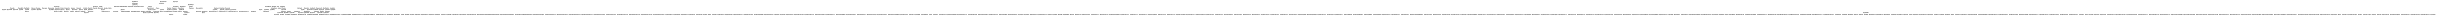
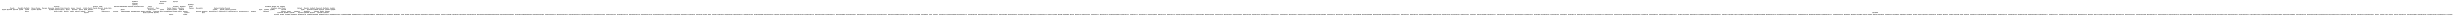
  digraph {
    rankdir=BT
    node [color=black shape=box style=solid]
    edge [arrowhead=open arrowtail=none]
    n1 [label="sha.projects"]
    n2 [label="taiga.projects.admin"]
    n3 [label="taiga.projects.apps"]
    n4 [label="taiga.projects.issues.apps"]
    n5 [label="taiga.projects.likes.admin"]
    n6 [label="taiga.projects.notifications.admin"]
    n7 [label="taiga.projects.tasks.apps"]
    n8 [label="taiga.projects.userstories.apps"]
    n9 [label="taiga.projects.tagging"]
    n10 [label="taiga.projects.custom_attributes"]
    n11 [label="taiga.projects.api"]
    n12 [label="taiga.projects.epics.models"]
    n13 [label="taiga.projects.history.mixins"]
    n14 [label="taiga.projects.issues.models"]
    n15 [label="taiga.projects.likes.mixins.viewsets"]
    n16 [label="taiga.projects.mixins.on_destroy"]
    n17 [label="taiga.projects.mixins.ordering"]
    n18 [label="taiga.projects.notifications.apps"]
    n19 [label="taiga.projects.notifications.choices"]
    n20 [label="taiga.projects.notifications.mixins"]
    n21 [label="taiga.projects.signals"]
    n22 [label="taiga.projects.tagging.api"]
    n23 [label="taiga.projects.tasks.models"]
    n24 [label="taiga.projects.userstories.models"]
    n25 [label="taiga.projects.userstories.services"]
    n26 [label="taiga.projects.occ"]
    n27 [label="taiga.projects.mixins.blocked"]
    n28 [label="taiga.projects.tagging.models"]
    n29 [label="taiga.projects.notifications"]
    n30 [label="taiga.projects.history.services"]
    n31 [label="taiga.projects.due_dates.models"]
    n32 [label="taiga.projects.likes"]
    n33 [label="taiga.projects.services.bulk_update_order"]
    n34 [label="taiga.projects.models"]
    n35 [label="taiga.projects.notifications.serializers"]
    n36 [label="taiga.projects.userstories"]
    n37 [label="taiga.projects.notifications.services"]
    n38 [label="taiga.projects.notifications.utils"]
    n39 [label="taiga.projects.services"]
    n40 [label="taiga.projects.votes.utils"]
    n41 [label="taiga.projects.milestones.models"]
    n42 [label="taiga.projects.milestones"]
    n43 [label="taiga.projects.attachments"]
    n44 [label="taiga.projects.attachments.admin"]
    n45 [label="taiga.projects.attachments.api"]
    n46 [label="taiga.userstories.attachments.apps"]
    n47 [label="taiga.projects.attachments.migrations"]
    n48 [label="taiga.projects.attachments.migrations.0001_initial"]
    n49 [label="taiga.projects.attachments.migrations.0002_add_size_and_name_fields"]
    n50 [label="taiga.projects.attachments.migrations.0003_auto_20150114_0954"]
    n51 [label="taiga.projects.attachments.migrations.0004_auto_20150508_1141"]
    n52 [label="taiga.projects.attachments.migrations.0005_attachment_sha1"]
    n53 [label="taiga.projects.attachments.migrations.0006_auto_20160617_1233"]
    n54 [label="taiga.projects.attachments.migrations.0007_attachment_from_comment"]
    n55 [label="taiga.projects.attachments.migrations.0008_auto_20170201_1053"]
    n56 [label="taiga.projects.attachments.models"]
    n57 [label="taiga.projects.attachments.permissions"]
    n58 [label="taiga.projects.attachments.serializers"]
    n59 [label="taiga.projects.attachments.services"]
    n60 [label="taiga.projects.attachments.utils"]
    n61 [label="taiga.projects.attachments.validators"]
    n62 [label="taiga.projects.choices"]
    n63 [label="taiga.projects.contact"]
    n64 [label="taiga.projects.contact.admin"]
    n65 [label="taiga.projects.contact.api"]
    n66 [label="taiga.projects.contact.migrations"]
    n67 [label="taiga.projects.contact.migrations.0001_initial"]
    n68 [label="taiga.projects.contact.models"]
    n69 [label="taiga.projects.contact.permissions"]
    n70 [label="taiga.projects.contact.services"]
    n71 [label="taiga.projects.contact.validators"]
    n72 [label="taiga.projects.custom_attributes.admin"]
    n73 [label="taiga.projects.custom_attributes.api"]
    n74 [label="taiga.projects.occ.mixins"]
    n75 [label="taiga.projects.custom_attributes.choices"]
    n76 [label="taiga.projects.custom_attributes.migrations"]
    n77 [label="taiga.projects.custom_attributes.migrations.0001_initial"]
    n78 [label="taiga.projects.custom_attributes.migrations.0002_issuecustomattributesvalues_taskcustomattributesvalues_userstorycustomattributesvalues"]
    n79 [label="taiga.projects.custom_attributes.migrations.0003_triggers_on_delete_customattribute"]
    n80 [label="taiga.projects.custom_attributes.migrations.0004_create_empty_customattributesvalues_for_existen_object"]
    n81 [label="taiga.projects.custom_attributes.migrations.0005_auto_20150505_1639"]
    n82 [label="taiga.projects.custom_attributes.migrations.0006_auto_20151014_1645"]
    n83 [label="taiga.projects.custom_attributes.migrations.0007_auto_20160208_1751"]
    n84 [label="taiga.projects.custom_attributes.migrations.0008_auto_20160728_0540"]
    n85 [label="taiga.projects.custom_attributes.migrations.0009_auto_20160728_1002"]
    n86 [label="taiga.projects.custom_attributes.migrations.0010_auto_20160928_0540"]
    n87 [label="taiga.projects.custom_attributes.migrations.0011_json_to_jsonb"]
    n88 [label="taiga.projects.custom_attributes.migrations.0012_auto_20161201_1628"]
    n89 [label="taiga.projects.custom_attributes.migrations.0013_auto_20181022_1624"]
    n90 [label="taiga.projects.custom_attributes.migrations.0014_auto_20181025_0711"]
    n91 [label="taiga.projects.custom_attributes.migrations.0015_auto_20200615_0811"]
    n92 [label="taiga.projects.custom_attributes.models"]
    n93 [label="taiga.projects.custom_attributes.permissions"]
    n94 [label="taiga.projects.custom_attributes.serializers"]
    n95 [label="taiga.projects.custom_attributes.services"]
    n96 [label="taiga.projects.custom_attributes.signals"]
    n97 [label="taiga.projects.custom_attributes.validators"]
    n98 [label="taiga.projects.due_dates"]
    n99 [label="taiga.projects.due_dates.serializers"]
    n100 [label="taiga.projects.epics"]
    n101 [label="taiga.projects.epics.admin"]
    n102 [label="taiga.projects.votes.admin"]
    n103 [label="taiga.projects.epics.api"]
    n104 [label="taiga.projects.mixins.by_ref"]
    n105 [label="taiga.projects.votes.mixins.viewsets"]
    n106 [label="taiga.projects.epics.apps"]
    n107 [label="taiga.projects.votes"]
    n108 [label="taiga.projects.epics.migrations"]
    n109 [label="taiga.projects.epics.migrations.0001_initial"]
    n110 [label="taiga.projects.epics.migrations.0002_epic_color"]
    n111 [label="taiga.projects.epics.migrations.0003_auto_20160901_1021"]
    n112 [label="taiga.projects.epics.migrations.0004_auto_20160928_0540"]
    n113 [label="taiga.projects.epics.migrations.0005_epic_external_reference"]
    n114 [label="taiga.projects.epics.migrations.0006_auto_20200615_0811"]
    n115 [label="taiga.projects.epics.permissions"]
    n116 [label="taiga.projects.epics.serializers"]
    n117 [label="taiga.projects.mixins.serializers"]
    n118 [label="taiga.projects.tagging.serializers"]
    n119 [label="taiga.projects.votes.mixins.serializers"]
    n120 [label="taiga.projects.epics.services"]
    n121 [label="taiga.projects.filters"]
    n122 [label="taiga.projects.services.stats"]
    n123 [label="taiga.projects.services.invitations"]
    n124 [label="taiga.projects.services.logo"]
    n125 [label="taiga.projects.services.members"]
    n126 [label="taiga.projects.services.modules_config"]
    n127 [label="taiga.projects.services.projects"]
    n128 [label="taiga.projects.services.transfer"]
    n129 [label="taiga.projects.epics.utils"]
    n130 [label="taiga.projects.epics.validators"]
    n131 [label="taiga.projects.mixins.validators"]
    n132 [label="taiga.projects.notifications.validators"]
    n133 [label="taiga.projects.tagging.fields"]
    n134 [label="taiga.projects.validators"]
    n135 [label="taiga.projects.history"]
    n136 [label="taiga.projects.history.api"]
    n137 [label="taiga.projects.history.choices"]
    n138 [label="taiga.projects.history.freeze_impl"]
    n139 [label="taiga.projects.history.migrations"]
    n140 [label="taiga.projects.history.migrations.0001_initial"]
    n141 [label="taiga.projects.history.migrations.0002_auto_20140916_0936"]
    n142 [label="taiga.projects.history.migrations.0003_auto_20140917_1405"]
    n143 [label="taiga.projects.history.migrations.0004_historyentry_is_hidden"]
    n144 [label="taiga.projects.history.migrations.0005_auto_20141120_1119"]
    n145 [label="taiga.projects.history.migrations.0006_fix_json_field_not_null"]
    n146 [label="taiga.projects.history.migrations.0007_set_bloked_note_and_is_blocked_in_snapshots"]
    n147 [label="taiga.projects.history.models"]
    n148 [label="taiga.projects.history.migrations.0008_auto_20150508_1028"]
    n149 [label="taiga.projects.history.migrations.0009_auto_20160512_1110"]
    n150 [label="taiga.projects.history.migrations.0010_historyentry_project"]
    n151 [label="taiga.projects.history.migrations.0011_auto_20160629_1036"]
    n152 [label="taiga.projects.history.migrations.0012_auto_20160629_1036"]
    n153 [label="taiga.projects.history.migrations.0013_historyentry_values_diff_cache"]
    n154 [label="taiga.projects.history.migrations.0014_json_to_jsonb"]
    n155 [label="taiga.projects.history.permissions"]
    n156 [label="taiga.projects.history.serializers"]
    n157 [label="taiga.projects.history.templatetags"]
    n158 [label="taiga.projects.history.templatetags.functions"]
    n159 [label="taiga.projects.history.utils"]
    n160 [label="taiga.projects.issues"]
    n161 [label="taiga.projects.issues.admin"]
    n162 [label="taiga.projects.issues.api"]
    n163 [label="taiga.projects.issues.utils"]
    n164 [label="taiga.projects.mixins.promote"]
    n165 [label="taiga.projects.services.promote"]
    n166 [label="taiga.projects.issues.migrations"]
    n167 [label="taiga.projects.issues.migrations.0001_initial"]
    n168 [label="taiga.projects.issues.migrations.0002_issue_external_reference"]
    n169 [label="taiga.projects.issues.migrations.0003_auto_20141210_1108"]
    n170 [label="taiga.projects.issues.migrations.0004_auto_20150114_0954"]
    n171 [label="taiga.projects.issues.migrations.0005_auto_20150623_1923"]
    n172 [label="taiga.projects.issues.migrations.0006_remove_issue_watchers"]
    n173 [label="taiga.projects.issues.migrations.0007_auto_20160614_1201"]
    n174 [label="taiga.projects.issues.migrations.0008_add_due_date"]
    n175 [label="taiga.projects.issues.migrations.0009_auto_20200615_0811"]
    n176 [label="taiga.projects.issues.permissions"]
    n177 [label="taiga.projects.issues.serializers"]
    n178 [label="taiga.projects.issues.services"]
    n179 [label="taiga.projects.issues.signals"]
    n180 [label="taiga.projects.issues.validators"]
    n181 [label="taiga.projects.settings.api"]
    n182 [label="taiga.projects.likes.migrations"]
    n183 [label="taiga.projects.likes.migrations.0001_initial"]
    n184 [label="taiga.projects.likes.migrations.0002_auto_20151130_2230"]
    n185 [label="taiga.projects.likes.mixins"]
    n186 [label="taiga.projects.likes.models"]
    n187 [label="taiga.projects.likes.serializers"]
    n188 [label="taiga.projects.likes.services"]
    n189 [label="taiga.projects.management"]
    n190 [label="taiga.projects.management.commands"]
    n191 [label="taiga.projects.management.commands.block_user_projects"]
    n192 [label="taiga.projects.management.commands.change_project_slug"]
    n193 [label="taiga.projects.management.commands.sample_data"]
    n194 [label="taiga.projects.votes.services"]
    n195 [label="taiga.projects.wiki.models"]
    n196 [label="taiga.projects.votes.models"]
    n197 [label="taiga.projects.migrations"]
    n198 [label="taiga.projects.migrations.0001_initial"]
    n199 [label="taiga.projects.migrations.0002_auto_20140903_0920"]
    n200 [label="taiga.projects.migrations.0003_auto_20140913_1710"]
    n201 [label="taiga.projects.migrations.0004_auto_20141002_2337"]
    n202 [label="taiga.projects.migrations.0005_membership_invitation_extra_text"]
    n203 [label="taiga.projects.migrations.0006_auto_20141029_1040"]
    n204 [label="taiga.projects.migrations.0007_auto_20141024_1011"]
    n205 [label="taiga.projects.migrations.0008_auto_20141024_1012"]
    n206 [label="taiga.projects.migrations.0009_auto_20141024_1037"]
    n207 [label="taiga.projects.migrations.0010_project_modules_config"]
    n208 [label="taiga.projects.migrations.0011_auto_20141028_2057"]
    n209 [label="taiga.projects.migrations.0012_auto_20141210_1009"]
    n210 [label="taiga.projects.migrations.0013_auto_20141210_1040"]
    n211 [label="taiga.projects.migrations.0014_userstorystatus_is_archived"]
    n212 [label="taiga.projects.migrations.0015_auto_20141230_1212"]
+   n213 [label="taiga.projects.migrations.0016_fix_json_field_not_null"]
    n214 [label="taiga.projects.migrations.0017_fix_is_private_for_projects"]
    n215 [label="taiga.projects.migrations.0018_auto_20150219_1606"]
    n216 [label="taiga.projects.migrations.0019_auto_20150311_0821"]
    n217 [label="taiga.projects.migrations.0020_membership_user_order"]
    n218 [label="taiga.projects.migrations.0021_auto_20150504_1524"]
    n219 [label="taiga.projects.migrations.0022_auto_20150701_0924"]
    n220 [label="taiga.projects.migrations.0023_auto_20150721_1511"]
    n221 [label="taiga.projects.migrations.0024_auto_20150810_1247"]
    n222 [label="taiga.projects.migrations.0025_auto_20150901_1600"]
    n223 [label="taiga.projects.migrations.0026_auto_20150911_1237"]
    n224 [label="taiga.projects.migrations.0027_auto_20150916_1302"]
    n225 [label="taiga.projects.migrations.0028_project_is_featured"]
    n226 [label="taiga.projects.migrations.0029_project_is_looking_for_people"]
    n227 [label="taiga.projects.migrations.0030_auto_20151128_0757"]
    n228 [label="taiga.projects.migrations.0031_project_logo"]
    n229 [label="taiga.projects.migrations.0032_auto_20151202_1151"]
    n230 [label="taiga.projects.migrations.0033_text_search_indexes"]
    n231 [label="taiga.projects.migrations.0034_project_looking_for_people_note"]
    n232 [label="taiga.projects.migrations.0035_project_blocked_code"]
    n233 [label="taiga.projects.migrations.0036_project_transfer_token"]
    n234 [label="taiga.projects.migrations.0037_auto_20160208_1751"]
    n235 [label="taiga.projects.migrations.0038_auto_20160215_1133"]
    n236 [label="taiga.projects.migrations.0039_auto_20160322_1157"]
    n237 [label="taiga.projects.migrations.0040_remove_memberships_of_cancelled_users_acounts"]
    n238 [label="taiga.projects.migrations.0041_auto_20160519_1058"]
    n239 [label="taiga.projects.migrations.0042_auto_20160525_0911"]
    n240 [label="taiga.projects.migrations.0043_auto_20160530_1004"]
    n241 [label="taiga.projects.migrations.0044_auto_20160531_1150"]
    n242 [label="taiga.projects.migrations.0045_merge"]
    n243 [label="taiga.projects.migrations.0046_triggers_to_update_tags_colors"]
    n244 [label="taiga.projects.migrations.0047_auto_20160614_1201"]
    n245 [label="taiga.projects.migrations.0048_auto_20160615_1508"]
    n246 [label="taiga.projects.migrations.0049_auto_20160629_1443"]
    n247 [label="taiga.projects.migrations.0050_project_epics_csv_uuid"]
    n248 [label="taiga.projects.migrations.0051_auto_20160729_0802"]
    n249 [label="taiga.projects.migrations.0052_epic_status"]
    n250 [label="taiga.projects.migrations.0053_auto_20160927_0741"]
    n251 [label="taiga.projects.migrations.0054_auto_20160928_0540"]
    n252 [label="taiga.projects.migrations.0055_json_to_jsonb"]
    n253 [label="taiga.projects.migrations.0056_auto_20161110_1518"]
    n254 [label="taiga.projects.migrations.0057_auto_20161129_0945"]
    n255 [label="taiga.projects.migrations.0058_auto_20161215_1347"]
    n256 [label="taiga.projects.migrations.0059_auto_20170116_1633"]
    n257 [label="taiga.projects.migrations.0060_auto_20180614_1338"]
    n258 [label="taiga.projects.migrations.0061_auto_20180918_1355"]
    n259 [label="taiga.projects.migrations.0062_auto_20190826_0920"]
    n260 [label="taiga.projects.migrations.0063_auto_20200615_0811"]
    n261 [label="taiga.projects.migrations.0064_swimlane"]
    n262 [label="taiga.projects.migrations.0065_swimlaneuserstorystatus"]
    n263 [label="taiga.projects.migrations.0066_project_default_swimlane"]
    n264 [label="taiga.projects.migrations.0067_auto_20201230_1237"]
    n265 [label="taiga.projects.milestones.admin"]
    n266 [label="taiga.projects.milestones.api"]
    n267 [label="taiga.projects.tasks.validators"]
    n268 [label="taiga.projects.milestones.apps"]
    n269 [label="taiga.projects.milestones.migrations"]
    n270 [label="taiga.projects.milestones.migrations.0001_initial"]
    n271 [label="taiga.projects.milestones.migrations.0002_remove_milestone_watchers"]
    n272 [label="taiga.projects.milestones.migrations.0003_auto_20200615_0811"]
    n273 [label="taiga.projects.milestones.permissions"]
    n274 [label="taiga.projects.milestones.serializers"]
    n275 [label="taiga.projects.userstories.serializers"]
    n276 [label="taiga.projects.milestones.services"]
    n277 [label="taiga.projects.milestones.signals"]
    n278 [label="taiga.projects.milestones.utils"]
    n279 [label="taiga.projects.milestones.validators"]
    n280 [label="taiga.projects.mixins"]
    n281 [label="taiga.projects.notifications.models"]
    n282 [label="taiga.projects.bloked.squashing"]
    n283 [label="taiga.projects.notifications.api"]
    n284 [label="taiga.projects.notifications.migrations"]
    n285 [label="taiga.projects.notifications.migrations.0001_initial"]
    n286 [label="taiga.projects.notifications.migrations.0002_historychangenotification"]
    n287 [label="taiga.projects.notifications.migrations.0003_auto_20141029_1143"]
    n288 [label="taiga.projects.notifications.migrations.0004_watched"]
    n289 [label="taiga.projects.notifications.migrations.0005_auto_20151005_1357"]
    n290 [label="taiga.projects.notifications.migrations.0006_auto_20151103_0954"]
    n291 [label="taiga.projects.notifications.migrations.0007_notifypolicy_live_notify_level"]
    n292 [label="taiga.projects.notifications.migrations.0008_auto_20181010_1124"]
    n293 [label="taiga.projects.notifications.migrations.0009_auto_20200615_0811"]
    n294 [label="taiga.projects.notifications.permissions"]
    n295 [label="taiga.projects.notifications.signals"]
    n296 [label="taiga.projects.notifications.tasks"]
    n297 [label="taiga.projects.permissions"]
    n298 [label="taiga.projects.references"]
    n299 [label="taiga.projects.references.api"]
    n300 [label="taiga.projects.references.validators"]
    n301 [label="taiga.projects.references.migrations"]
    n302 [label="taiga.projects.references.migrations.0001_initial"]
    n303 [label="taiga.projects.references.models"]
    n304 [label="taiga.projects.references.permissions"]
    n305 [label="taiga.projects.references.sequences"]
    n306 [label="taiga.projects.references.services"]
    n307 [label="taiga.projects.serializers"]
    n308 [label="taiga.projects.services.filters"]
    n309 [label="taiga.projects.settings"]
    n310 [label="taiga.projects.settings.choices"]
    n311 [label="taiga.projects.settings.migrations"]
    n312 [label="taiga.projects.settings.migrations.0001_initial"]
    n313 [label="taiga.projects.settings.models"]
    n314 [label="taiga.projects.settings.permissions"]
    n315 [label="taiga.projects.settings.serializers"]
    n316 [label="taiga.projects.settings.utils"]
    n317 [label="taiga.projects.settings.services"]
    n318 [label="taiga.projects.settings.validators"]
    n319 [label="taiga.projects.tagging.services"]
    n320 [label="taiga.projects.tagging.signals"]
    n321 [label="taiga.projects.tagging.validators"]
    n322 [label="taiga.projects.tasks"]
    n323 [label="taiga.projects.tasks.admin"]
    n324 [label="taiga.projects.tasks.api"]
    n325 [label="taiga.projects.tasks.migrations"]
    n326 [label="taiga.projects.tasks.migrations.0001_initial"]
    n327 [label="taiga.projects.tasks.migrations.0002_tasks_order_fields"]
    n328 [label="taiga.projects.tasks.migrations.0003_task_external_reference"]
    n329 [label="taiga.projects.tasks.migrations.0004_auto_20141210_1107"]
    n330 [label="taiga.projects.tasks.migrations.0005_auto_20150114_0954"]
    n331 [label="taiga.projects.tasks.migrations.0006_auto_20150623_1923"]
    n332 [label="taiga.projects.tasks.migrations.0007_auto_20150629_1556"]
    n333 [label="taiga.projects.tasks.migrations.0008_remove_task_watchers"]
    n334 [label="taiga.projects.tasks.migrations.0009_auto_20151104_1131"]
    n335 [label="taiga.projects.tasks.migrations.0010_auto_20160614_1201"]
    n336 [label="taiga.projects.tasks.migrations.0011_auto_20160928_0755"]
    n337 [label="taiga.projects.tasks.migrations.0012_add_due_date"]
    n338 [label="taiga.projects.tasks.migrations.0013_auto_20200615_0811"]
    n339 [label="taiga.projects.tasks.permissions"]
    n340 [label="taiga.projects.tasks.serializers"]
    n341 [label="taiga.projects.tasks.services"]
    n342 [label="taiga.projects.tasks.signals"]
    n343 [label="taiga.projects.tasks.utils"]
    n344 [label="taiga.projects.throttling"]
    n345 [label="taiga.projects.translations"]
    n346 [label="taiga.projects.userstories.admin"]
    n347 [label="taiga.projects.userstories.api"]
    n348 [label="taiga.projects.userstories.utils"]
    n349 [label="taiga.projects.userstories.filters"]
    n350 [label="taiga.projects.userstories.migrations"]
    n351 [label="taiga.projects.userstories.migrations.0001_initial"]
    n352 [label="taiga.projects.userstories.migrations.0002_auto_20140903_1301"]
    n353 [label="taiga.projects.userstories.migrations.0003_userstory_order_fields"]
    n354 [label="taiga.projects.userstories.migrations.0004_auto_20141001_1817"]
    n355 [label="taiga.projects.userstories.migrations.0005_auto_20141009_1656"]
    n356 [label="taiga.projects.userstories.migrations.0006_auto_20141014_1524"]
    n357 [label="taiga.projects.userstories.migrations.0007_userstory_external_reference"]
    n358 [label="taiga.projects.userstories.migrations.0008_auto_20141210_1107"]
    n359 [label="taiga.projects.userstories.migrations.0009_remove_userstory_is_archived"]
    n360 [label="taiga.projects.userstories.migrations.0010_remove_userstory_watchers"]
    n361 [label="taiga.projects.userstories.migrations.0011_userstory_tribe_gig"]
    n362 [label="taiga.projects.userstories.migrations.0012_auto_20160614_1201"]
    n363 [label="taiga.projects.userstories.migrations.0013_auto_20160722_1018"]
    n364 [label="taiga.projects.userstories.migrations.0014_auto_20160928_0540"]
    n365 [label="taiga.projects.userstories.migrations.0015_add_due_date"]
    n366 [label="taiga.projects.userstories.migrations.0016_userstory_assigned_users"]
    n367 [label="taiga.projects.userstories.migrations.0017_userstory_generated_from_task"]
    n368 [label="taiga.projects.userstories.migrations.0018_auto_20200615_0811"]
    n369 [label="taiga.projects.userstories.migrations.0019_userstory_from_task_ref"]
    n370 [label="taiga.projects.userstories.migrations.0020_userstory_swimlane"]
    n371 [label="taiga.projects.userstories.migrations.0021_auto_20201202_0850"]
    n372 [label="taiga.projects.userstories.permissions"]
    n373 [label="taiga.projects.userstories.signals"]
    n374 [label="taiga.projects.userstories.validators"]
    n375 [label="taiga.projects.utils"]
    n376 [label="taiga.projects.votes.migrations"]
+   n377 [label="taiga.projects.votes.migrations.0001_initial"]
    n378 [label="taiga.projects.votes.migrations.0002_auto_20150805_1600"]
    n379 [label="taiga.projects.votes.mixins"]
    n380 [label="taiga.projects.votes.serializers"]
    n381 [label="taiga.projects.wiki"]
    n382 [label="taiga.projects.wiki.admin"]
    n383 [label="taiga.projects.wiki.api"]
    n384 [label="taiga.projects.wiki.apps"]
    n385 [label="taiga.projects.wiki.migrations"]
    n386 [label="taiga.projects.wiki.migrations.0001_initial"]
    n387 [label="taiga.projects.wiki.migrations.0002_remove_wikipage_watchers"]
    n388 [label="taiga.projects.wiki.migrations.0003_auto_20160615_0721"]
    n389 [label="taiga.projects.wiki.migrations.0004_auto_20160928_0540"]
    n390 [label="taiga.projects.wiki.migrations.0005_auto_20161201_1628"]
    n391 [label="taiga.projects.wiki.permissions"]
    n392 [label="taiga.projects.wiki.serializers"]
    n393 [label="taiga.projects.wiki.utils"]
    n394 [label="taiga.projects.wiki.validators"]
    n2 -> n3
    n2 -> n4
    n2 -> n5
    n2 -> n6
    n2 -> n7
    n2 -> n8
    n3 -> n9
    n4 -> n9
    n4 -> n10
    n7 -> n9
    n7 -> n10
    n8 -> n9
    n8 -> n10
    n11 -> n12
    n11 -> n13
    n11 -> n14
    n11 -> n15
    n11 -> n16
    n11 -> n17
    n11 -> n18
    n11 -> n19
    n11 -> n20
    n11 -> n21
    n11 -> n22
    n11 -> n23
    n11 -> n24
    n11 -> n25
    n12 -> n20
    n12 -> n26
    n12 -> n27
    n12 -> n28
    n13 -> n29
    n13 -> n30
    n14 -> n20
    n14 -> n26
    n14 -> n27
    n14 -> n28
    n14 -> n31
    n15 -> n32
    n16 -> n33
    n17 -> n34
    n20 -> n18
    n20 -> n29
    n20 -> n35
    n21 -> n36
    n21 -> n37
    n23 -> n20
    n23 -> n26
    n23 -> n27
    n23 -> n28
    n23 -> n31
    n24 -> n20
    n24 -> n26
    n24 -> n27
    n24 -> n28
    n24 -> n31
    n25 -> n8
    n25 -> n23
    n25 -> n30
    n25 -> n34
    n25 -> n38
    n25 -> n39
    n25 -> n40
    n25 -> n41
    n25 -> n42
    n26 -> n74
    n30 -> n138
    n30 -> n147
    n33 -> n1
    n34 -> n3
    n34 -> n4
    n34 -> n7
    n34 -> n8
    n34 -> n19
    n34 -> n28
    n34 -> n37
    n34 -> n92
    n34 -> n106
    n37 -> n19
    n37 -> n30
    n37 -> n281
    n37 -> n281
    n37 -> n282
    n38 -> n19
    n39 -> n33
    n39 -> n121
    n39 -> n122
    n39 -> n123
    n39 -> n124
    n39 -> n125
    n39 -> n126
    n39 -> n127
    n39 -> n128
    n41 -> n20
    n45 -> n20
    n73 -> n13
    n73 -> n17
    n73 -> n20
    n73 -> n74
    n74 -> n30
    n92 -> n74
    n101 -> n6
    n101 -> n102
    n103 -> n13
    n103 -> n20
    n103 -> n22
    n103 -> n26
    n103 -> n34
    n103 -> n104
    n103 -> n105
    n105 -> n107
    n106 -> n9
    n106 -> n10
    n116 -> n20
    n116 -> n58
    n116 -> n117
    n116 -> n118
    n116 -> n119
    n117 -> n1
    n120 -> n8
    n120 -> n25
    n120 -> n38
    n120 -> n39
    n120 -> n40
    n120 -> n106
    n127 -> n30
    n129 -> n38
    n129 -> n40
    n129 -> n60
    n130 -> n20
    n130 -> n131
    n130 -> n132
    n130 -> n133
    n130 -> n134
    n131 -> n34
    n131 -> n134
    n134 -> n133
    n136 -> n18
    n136 -> n29
    n138 -> n59
    n146 -> n30
    n147 -> n75
    n147 -> n137
    n151 -> n30
    n155 -> n30
    n159 -> n30
    n161 -> n6
    n161 -> n44
    n161 -> n102
    n162 -> n13
    n162 -> n20
    n162 -> n22
    n162 -> n26
    n162 -> n34
    n162 -> n41
    n162 -> n104
    n162 -> n105
    n162 -> n163
    n162 -> n164
    n163 -> n38
    n163 -> n40
    n163 -> n60
    n164 -> n23
    n164 -> n34
    n164 -> n165
    n165 -> n14
    n165 -> n23
    n165 -> n24
    n165 -> n30
    n165 -> n38
    n165 -> n56
    n165 -> n147
    n165 -> n196
    n165 -> n281
    n169 -> n14
    n169 -> n23
    n169 -> n24
    n169 -> n34
    n177 -> n20
    n177 -> n58
    n177 -> n99
    n177 -> n117
    n177 -> n118
    n177 -> n119
    n178 -> n4
    n178 -> n30
    n178 -> n38
    n178 -> n40
    n179 -> n42
    n180 -> n20
    n180 -> n41
    n180 -> n131
    n180 -> n132
    n180 -> n134
    n180 -> n181
    n181 -> n34
    n181 -> n310
    n188 -> n186
    n191 -> n34
    n191 -> n62
    n192 -> n34
    n192 -> n147
    n193 -> n12
    n193 -> n14
    n193 -> n23
    n193 -> n24
    n193 -> n30
    n193 -> n34
    n193 -> n41
    n193 -> n56
    n193 -> n62
    n193 -> n75
    n193 -> n92
    n193 -> n122
    n193 -> n188
    n193 -> n194
    n193 -> n195
    n194 -> n196
    n195 -> n20
    n195 -> n26
    n205 -> n34
    n210 -> n14
    n210 -> n23
    n210 -> n24
    n210 -> n34
    n265 -> n6
    n265 -> n102
    n266 -> n13
    n266 -> n20
    n266 -> n34
    n266 -> n180
    n266 -> n267
    n267 -> n20
    n267 -> n24
    n267 -> n34
    n267 -> n41
    n267 -> n131
    n267 -> n132
    n267 -> n133
    n267 -> n134
    n274 -> n20
    n274 -> n117
    n274 -> n275
    n275 -> n13
    n275 -> n20
    n275 -> n58
    n275 -> n99
    n275 -> n117
    n275 -> n118
    n275 -> n119
    n276 -> n14
    n276 -> n23
    n276 -> n24
    n276 -> n30
    n276 -> n39
    n278 -> n36
    n279 -> n24
    n279 -> n132
    n279 -> n134
    n281 -> n19
    n281 -> n137
    n283 -> n19
    n283 -> n34
    n299 -> n300
    n303 -> n12
    n303 -> n14
    n303 -> n23
    n303 -> n24
    n303 -> n34
    n307 -> n19
    n313 -> n310
    n315 -> n316
    n316 -> n310
    n317 -> n310
    n318 -> n316
    n323 -> n6
    n323 -> n44
    n323 -> n102
    n324 -> n13
    n324 -> n20
    n324 -> n22
    n324 -> n24
    n324 -> n26
    n324 -> n34
    n324 -> n41
    n324 -> n104
    n324 -> n105
    n324 -> n164
    n329 -> n14
    n329 -> n23
    n329 -> n24
    n329 -> n34
    n340 -> n13
    n340 -> n20
    n340 -> n58
    n340 -> n99
    n340 -> n117
    n340 -> n118
    n340 -> n119
    n341 -> n7
    n341 -> n30
    n341 -> n38
    n341 -> n39
    n341 -> n40
    n342 -> n36
    n342 -> n42
    n343 -> n38
    n343 -> n40
    n343 -> n60
    n343 -> n159
    n346 -> n6
    n346 -> n44
    n346 -> n102
    n347 -> n13
    n347 -> n20
    n347 -> n22
    n347 -> n26
    n347 -> n30
    n347 -> n34
    n347 -> n41
    n347 -> n104
    n347 -> n105
    n347 -> n348
    n348 -> n38
    n348 -> n40
    n348 -> n60
    n348 -> n159
    n358 -> n14
    n358 -> n23
    n358 -> n24
    n358 -> n34
    n373 -> n7
    n373 -> n30
    n373 -> n42
    n374 -> n20
    n374 -> n24
    n374 -> n34
    n374 -> n41
    n374 -> n131
    n374 -> n132
    n374 -> n133
    n374 -> n134
    n382 -> n6
    n382 -> n44
    n382 -> n102
    n382 -> n195
    n383 -> n13
    n383 -> n20
    n383 -> n26
    n383 -> n30
    n383 -> n34
    n383 -> n37
    n392 -> n20
    n392 -> n117
    n392 -> n135
    n393 -> n38
    n394 -> n132
  }
